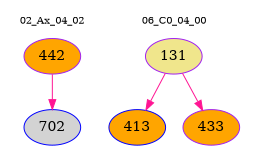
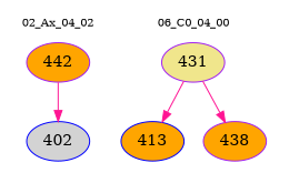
  digraph {
    node [color=purple fillcolor=orange style=filled]
    edge [color=deeppink style=solid]
    n1 [label=442]
-   n2 [color=blue fillcolor=lightgrey label=702]
-   n3 [fillcolor=khaki label=131]
+   n2 [color=blue fillcolor=lightgrey label=402]
+   n3 [fillcolor=khaki label=431]
    n4 [color=blue label=413]
-   n5 [label=433]
+   n5 [label=438]
    subgraph cluster_1 {
      color=white
      fontsize=10
      label="02_Ax_04_02"
      n1
      n2
    }
    subgraph cluster_2 {
      color=white
      fontsize=10
      label="06_C0_04_00"
      n3
      n4
      n5
    }
    n1 -> n2
    n3 -> n4
    n3 -> n5
  }
